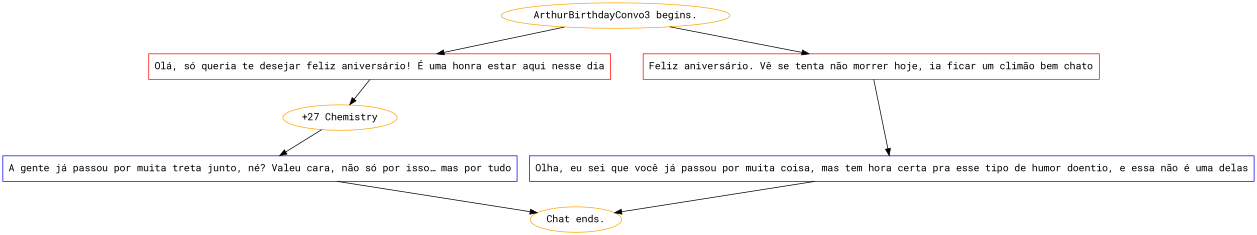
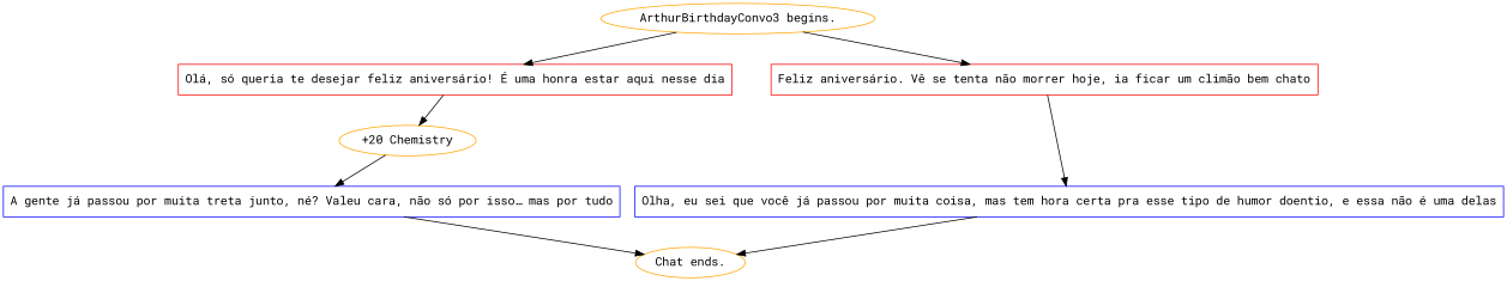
  digraph {
    fontname="Roboto Mono"
    node [color=orange fontname="Roboto Mono" shape=box]
    edge [fontname="Roboto Mono"]
    "ArthurBirthdayConvo3 begins." [shape=""]
    n2 [color=red label="Olá, só queria te desejar feliz aniversário! É uma honra estar aqui nesse dia"]
    n3 [color=red label="Feliz aniversário. Vê se tenta não morrer hoje, ia ficar um climão bem chato"]
-   n4 [label="+27 Chemistry" shape=""]
+   n4 [label="+20 Chemistry" shape=""]
    n5 [color=blue label="Olha, eu sei que você já passou por muita coisa, mas tem hora certa pra esse tipo de humor doentio, e essa não é uma delas"]
    n6 [color=blue label="A gente já passou por muita treta junto, né? Valeu cara, não só por isso… mas por tudo"]
    "Chat ends." [shape=""]
    "ArthurBirthdayConvo3 begins." -> n2
    "ArthurBirthdayConvo3 begins." -> n3
    n2 -> n4
    n3 -> n5
    n4 -> n6
    n5 -> "Chat ends."
    n6 -> "Chat ends."
  }
